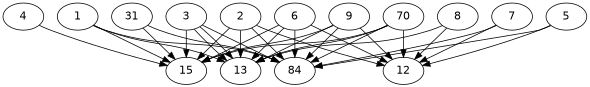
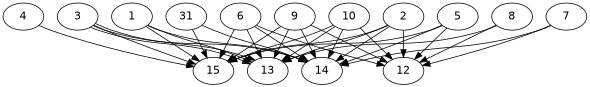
  digraph {
    fontname="DejaVu Sans"
    node [alpha=0.14 fontname="DejaVu Sans"]
    edge [fontname="DejaVu Sans"]
    1 [alpha=0.13 expect_size=43785216]
    13 [alpha=0.08 expect_size=30400512]
-   14 [expect_size=17879040 label=84]
+   14 [expect_size=17879040]
    15 [alpha=0.16 expect_size=50375680]
    2 [alpha=0.18 expect_size=11981824]
    12 [alpha=0.01 expect_size=35259392]
    3 [alpha=0.15 expect_size=28643328]
    4 [expect_size=50353152]
    5 [alpha=0.06 expect_size=13452288]
    6 [alpha=0.05 expect_size=51246080]
    7 [alpha=0.18 expect_size=41929728]
    8 [expect_size=15989760]
    9 [alpha=0.05 expect_size=32209920]
-   10 [alpha=0.03 expect_size=13104128 label=70]
+   10 [alpha=0.03 expect_size=13104128]
    n15 [alpha=0.11 expect_size=52123648 label=31]
    1 -> 13
    1 -> 14
    1 -> 15
    2 -> 13
    2 -> 14
    2 -> 15
    2 -> 12
    3 -> 13
    3 -> 13
    3 -> 14
    3 -> 15
    4 -> 15
    5 -> 14
+   5 -> 15
    5 -> 12
    6 -> 13
    6 -> 14
    6 -> 15
    6 -> 12
    7 -> 14
    7 -> 12
    8 -> 13
    8 -> 12
    9 -> 13
    9 -> 14
    9 -> 15
    9 -> 12
    10 -> 13
    10 -> 14
    10 -> 15
    10 -> 12
    n15 -> 14
    n15 -> 15
  }
